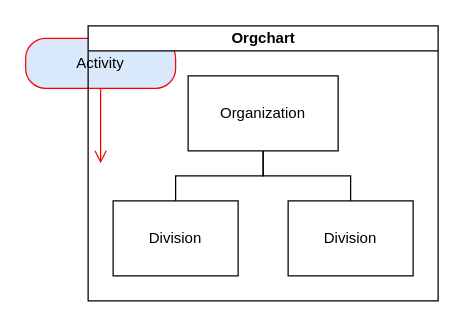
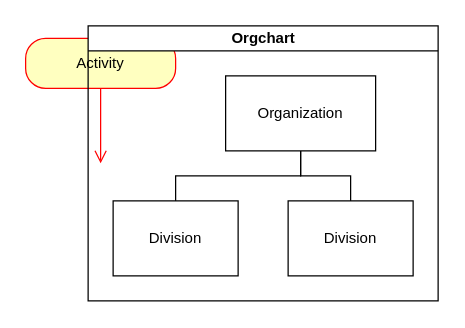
  <mxCell id="0" />
  <mxCell id="1" parent="0" />
- <mxCell id="2" value="Activity" style="rounded=1;whiteSpace=wrap;html=1;arcSize=40;fontColor=#000000;fillColor=#dae8fc;strokeColor=#ff0000;" parent="1" vertex="1"><mxGeometry x="20" y="30" width="120" height="40" as="geometry" /></mxCell>
+ <mxCell id="2" value="Activity" style="rounded=1;whiteSpace=wrap;html=1;arcSize=40;fontColor=#000000;fillColor=#ffffc0;strokeColor=#ff0000;" parent="1" vertex="1"><mxGeometry x="20" y="30" width="120" height="40" as="geometry" /></mxCell>
  <mxCell id="3" value="" style="edgeStyle=orthogonalEdgeStyle;html=1;verticalAlign=bottom;endArrow=open;endSize=8;strokeColor=#ff0000;" parent="1" source="2" edge="1"><mxGeometry relative="1" as="geometry"><mxPoint x="80" y="130" as="targetPoint" /></mxGeometry></mxCell>
  <mxCell id="4" value="Orgchart" style="swimlane;html=1;startSize=20;horizontal=1;containerType=tree;newEdgeStyle={&quot;edgeStyle&quot;:&quot;elbowEdgeStyle&quot;,&quot;startArrow&quot;:&quot;none&quot;,&quot;endArrow&quot;:&quot;none&quot;};" parent="1" vertex="1"><mxGeometry x="70" y="20" width="280" height="220" as="geometry" /></mxCell>
  <mxCell id="5" value="" style="edgeStyle=elbowEdgeStyle;elbow=vertical;startArrow=none;endArrow=none;rounded=0;" parent="4" source="7" target="8" edge="1"><mxGeometry relative="1" as="geometry" /></mxCell>
  <mxCell id="6" value="" style="edgeStyle=elbowEdgeStyle;elbow=vertical;startArrow=none;endArrow=none;rounded=0;" parent="4" source="7" target="9" edge="1"><mxGeometry relative="1" as="geometry" /></mxCell>
- <mxCell id="7" value="Organization" style="whiteSpace=wrap;html=1;align=center;treeFolding=1;treeMoving=1;newEdgeStyle={&quot;edgeStyle&quot;:&quot;elbowEdgeStyle&quot;,&quot;startArrow&quot;:&quot;none&quot;,&quot;endArrow&quot;:&quot;none&quot;};" parent="4" vertex="1"><mxGeometry x="80" y="40" width="120" height="60" as="geometry" /></mxCell>
+ <mxCell id="7" value="Organization" style="whiteSpace=wrap;html=1;align=center;treeFolding=1;treeMoving=1;newEdgeStyle={&quot;edgeStyle&quot;:&quot;elbowEdgeStyle&quot;,&quot;startArrow&quot;:&quot;none&quot;,&quot;endArrow&quot;:&quot;none&quot;};" parent="4" vertex="1"><mxGeometry x="110" y="40" width="120" height="60" as="geometry" /></mxCell>
  <mxCell id="8" value="Division" style="whiteSpace=wrap;html=1;align=center;verticalAlign=middle;treeFolding=1;treeMoving=1;newEdgeStyle={&quot;edgeStyle&quot;:&quot;elbowEdgeStyle&quot;,&quot;startArrow&quot;:&quot;none&quot;,&quot;endArrow&quot;:&quot;none&quot;};" parent="4" vertex="1"><mxGeometry x="20" y="140" width="100" height="60" as="geometry" /></mxCell>
  <mxCell id="9" value="Division" style="whiteSpace=wrap;html=1;align=center;verticalAlign=middle;treeFolding=1;treeMoving=1;newEdgeStyle={&quot;edgeStyle&quot;:&quot;elbowEdgeStyle&quot;,&quot;startArrow&quot;:&quot;none&quot;,&quot;endArrow&quot;:&quot;none&quot;};" parent="4" vertex="1"><mxGeometry x="160" y="140" width="100" height="60" as="geometry" /></mxCell>
